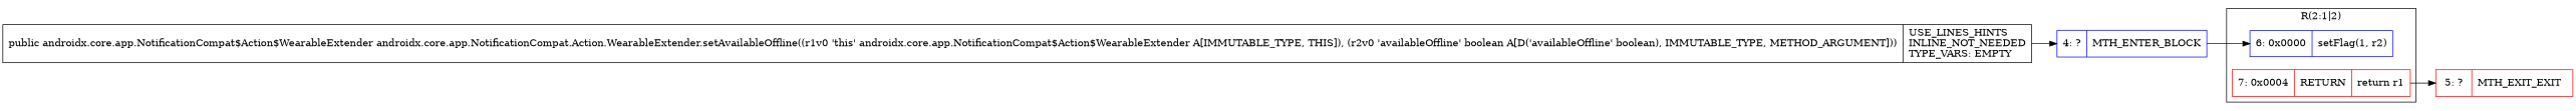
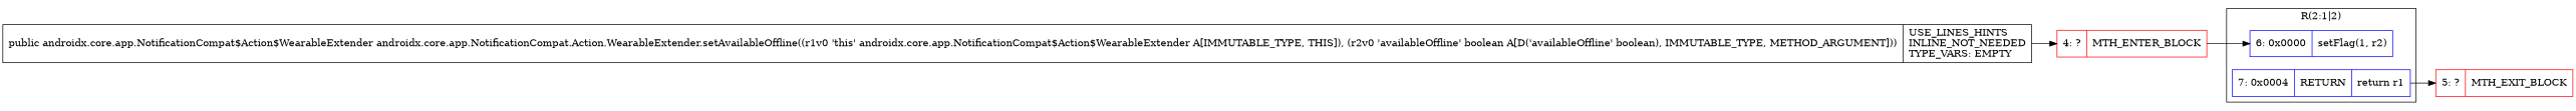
  digraph {
    rankdir=LR
    node [color=blue shape=record]
    n1 [label="{6\:\ 0x0000|setFlag(1, r2)\l}"]
-   n2 [color=red label="{7\:\ 0x0004|RETURN\l|return r1\l}"]
-   n3 [color=red label="{5\:\ ?|MTH_EXIT_EXIT\l}"]
-   n4 [label="{4\:\ ?|MTH_ENTER_BLOCK\l}"]
+   n2 [label="{7\:\ 0x0004|RETURN\l|return r1\l}"]
+   n3 [color=red label="{5\:\ ?|MTH_EXIT_BLOCK\l}"]
+   n4 [color=red label="{4\:\ ?|MTH_ENTER_BLOCK\l}"]
    n5 [label="{public androidx.core.app.NotificationCompat$Action$WearableExtender androidx.core.app.NotificationCompat.Action.WearableExtender.setAvailableOffline((r1v0 'this' androidx.core.app.NotificationCompat$Action$WearableExtender A[IMMUTABLE_TYPE, THIS]), (r2v0 'availableOffline' boolean A[D('availableOffline' boolean), IMMUTABLE_TYPE, METHOD_ARGUMENT]))  | USE_LINES_HINTS\lINLINE_NOT_NEEDED\lTYPE_VARS: EMPTY\l}" color=""]
    subgraph cluster_1 {
      label="R(2:1|2)"
      n1
      n2
    }
    n2 -> n3
    n4 -> n1
    n5 -> n4
  }
